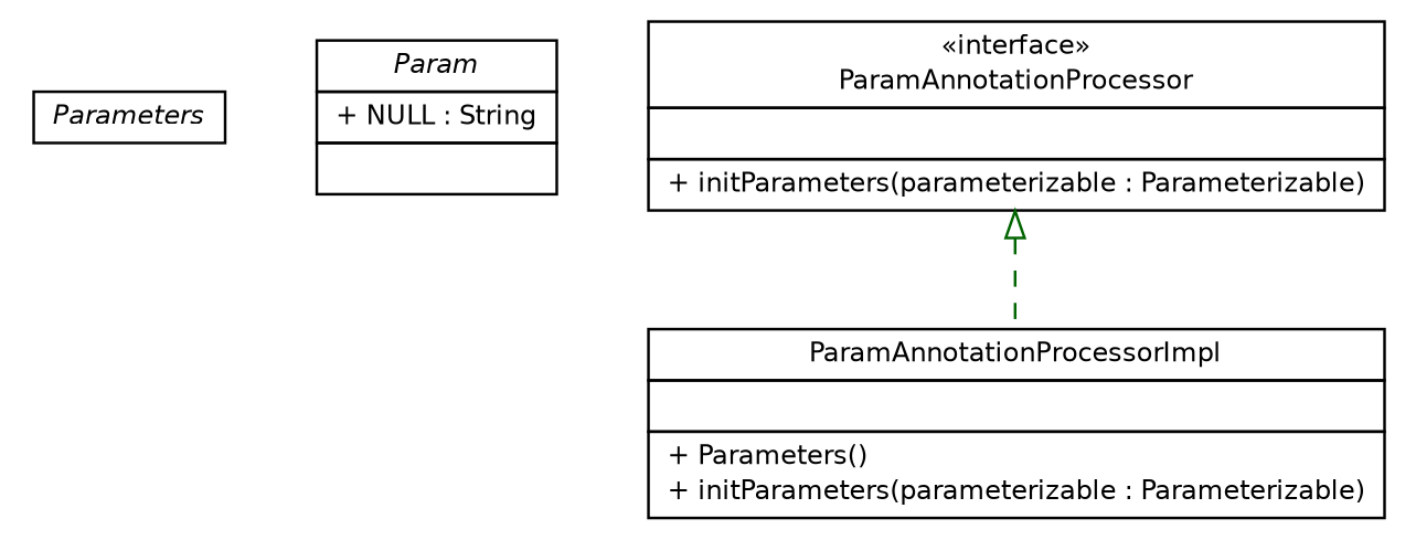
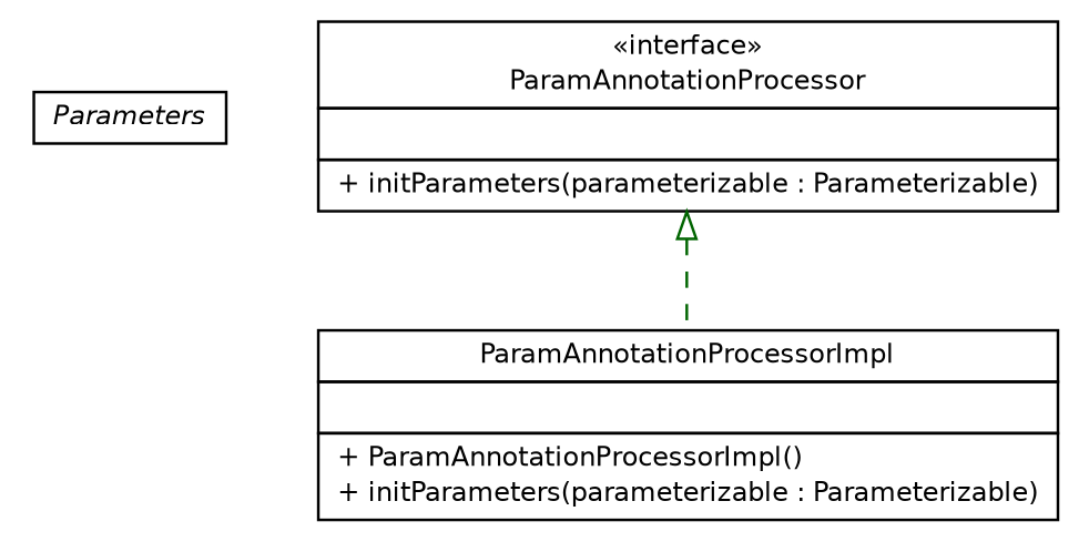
  digraph {
    nodesep=0.25
    ranksep=0.5
    node [fontcolor=black fontname=Helvetica fontsize=10.0 shape=plaintext]
    n1 [label=<<table title="com.vectorprint.configuration.parameters.annotation.Parameters" border="0" cellborder="1" cellspacing="0" cellpadding="2" port="p" href="./Parameters.html"> 		<tr><td><table border="0" cellspacing="0" cellpadding="1"> <tr><td align="center" balign="center"><font face="Helvetica-Oblique"> Parameters </font></td></tr> 		</table></td></tr> 		</table>>]
-   n2 [label=<<table title="com.vectorprint.configuration.parameters.annotation.Param" border="0" cellborder="1" cellspacing="0" cellpadding="2" port="p" href="./Param.html"> 		<tr><td><table border="0" cellspacing="0" cellpadding="1"> <tr><td align="center" balign="center"><font face="Helvetica-Oblique"> Param </font></td></tr> 		</table></td></tr> 		<tr><td><table border="0" cellspacing="0" cellpadding="1"> <tr><td align="left" balign="left"> + NULL : String </td></tr> 		</table></td></tr> 		<tr><td><table border="0" cellspacing="0" cellpadding="1"> <tr><td align="left" balign="left">  </td></tr> 		</table></td></tr> 		</table>>]
-   n3 [label=<<table title="com.vectorprint.configuration.parameters.annotation.ParamAnnotationProcessorImpl" border="0" cellborder="1" cellspacing="0" cellpadding="2" port="p" href="./ParamAnnotationProcessorImpl.html"> 		<tr><td><table border="0" cellspacing="0" cellpadding="1"> <tr><td align="center" balign="center"> ParamAnnotationProcessorImpl </td></tr> 		</table></td></tr> 		<tr><td><table border="0" cellspacing="0" cellpadding="1"> <tr><td align="left" balign="left">  </td></tr> 		</table></td></tr> 		<tr><td><table border="0" cellspacing="0" cellpadding="1"> <tr><td align="left" balign="left"> + Parameters() </td></tr> <tr><td align="left" balign="left"> + initParameters(parameterizable : Parameterizable) </td></tr> 		</table></td></tr> 		</table>>]
+   n3 [label=<<table title="com.vectorprint.configuration.parameters.annotation.ParamAnnotationProcessorImpl" border="0" cellborder="1" cellspacing="0" cellpadding="2" port="p" href="./ParamAnnotationProcessorImpl.html"> 		<tr><td><table border="0" cellspacing="0" cellpadding="1"> <tr><td align="center" balign="center"> ParamAnnotationProcessorImpl </td></tr> 		</table></td></tr> 		<tr><td><table border="0" cellspacing="0" cellpadding="1"> <tr><td align="left" balign="left">  </td></tr> 		</table></td></tr> 		<tr><td><table border="0" cellspacing="0" cellpadding="1"> <tr><td align="left" balign="left"> + ParamAnnotationProcessorImpl() </td></tr> <tr><td align="left" balign="left"> + initParameters(parameterizable : Parameterizable) </td></tr> 		</table></td></tr> 		</table>>]
    n4 [label=<<table title="com.vectorprint.configuration.parameters.annotation.ParamAnnotationProcessor" border="0" cellborder="1" cellspacing="0" cellpadding="2" port="p" href="./ParamAnnotationProcessor.html"> 		<tr><td><table border="0" cellspacing="0" cellpadding="1"> <tr><td align="center" balign="center"> &#171;interface&#187; </td></tr> <tr><td align="center" balign="center"> ParamAnnotationProcessor </td></tr> 		</table></td></tr> 		<tr><td><table border="0" cellspacing="0" cellpadding="1"> <tr><td align="left" balign="left">  </td></tr> 		</table></td></tr> 		<tr><td><table border="0" cellspacing="0" cellpadding="1"> <tr><td align="left" balign="left"> + initParameters(parameterizable : Parameterizable) </td></tr> 		</table></td></tr> 		</table>>]
    n4 -> n3 [arrowtail=empty dir=back fontname=Helvetica fontsize=10 headport=p labelfontname=Helvetica labelfontsize=10 style=dashed tailport=p color=darkgreen]
  }
